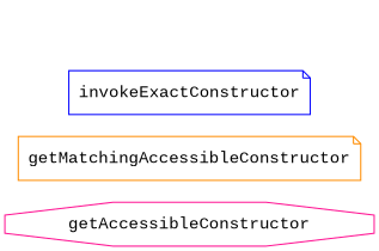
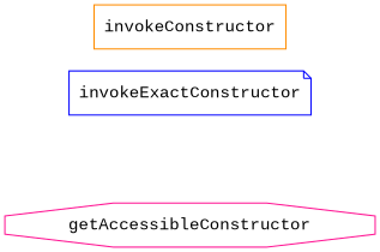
  digraph {
    rankdir=LR
    fontname="Liberation Mono"
    node [color=darkorange shape=note fontname="Liberation Mono"]
    getAccessibleConstructor [color=deeppink shape=octagon]
-   getMatchingAccessibleConstructor
    invokeExactConstructor [color=blue]
+   invokeConstructor [shape=box]
  }
